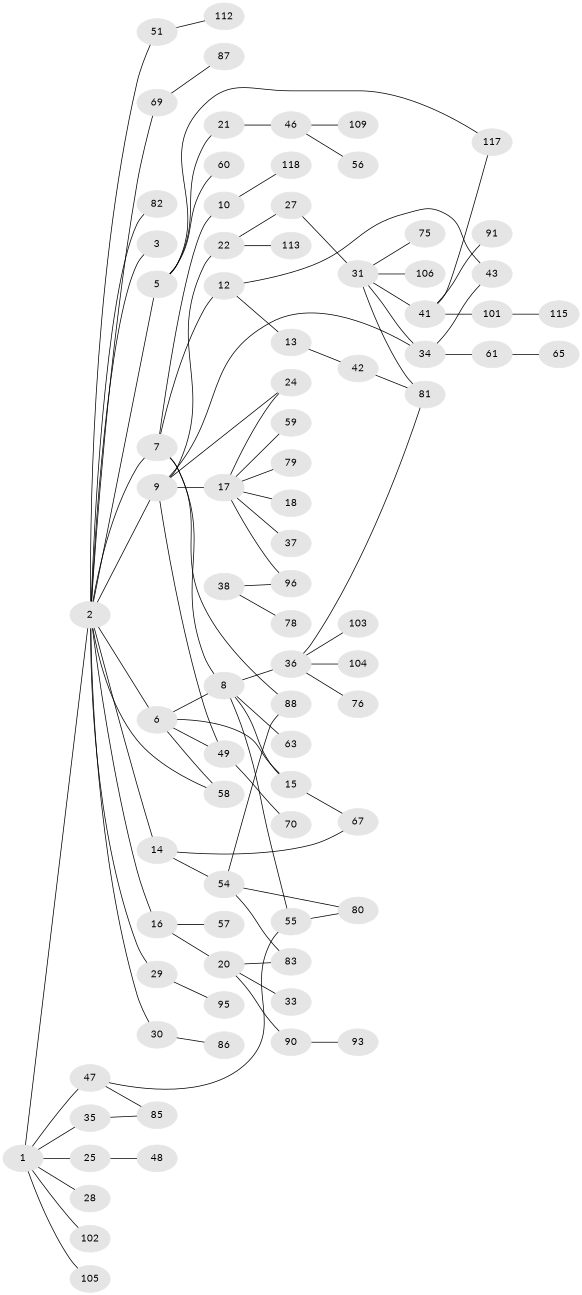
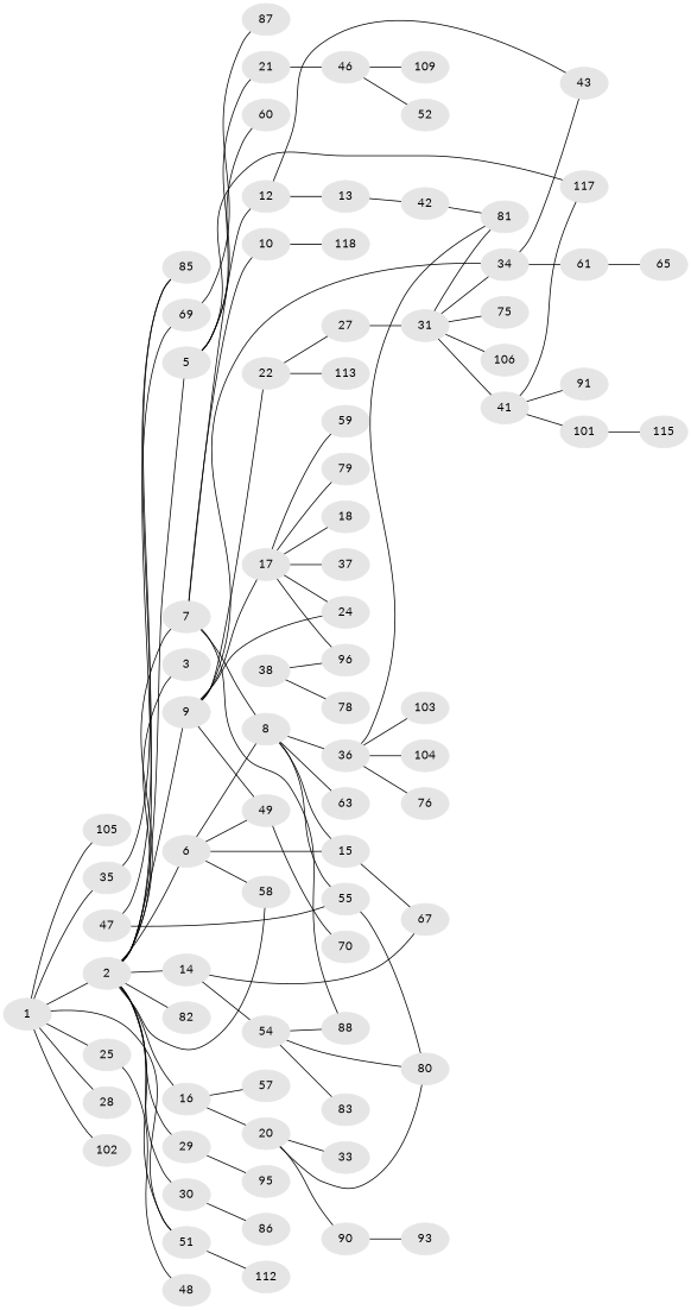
  graph {
    fontname=Lato
    rankdir=LR
    node [color=gray90 fontname=Lato style=filled]
    edge [fontname=Lato]
    1 [super="+19"]
    2 [super="+4"]
    25
    28
    35
    47 [super="+53"]
    102
    105
    3 [super="+68"]
    5 [super="+23"]
    6 [super="+11"]
    7 [super="+73"]
    9 [super="+45"]
    14
    16
    29 [super="+39"]
    30
    51 [super="+100"]
    58 [super="+72"]
    69
    82
    48
    85 [super="+99"]
    55 [super="+66"]
    21
    60
    117
    8 [super="+40"]
    15
    49
    10 [super="+50"]
    12 [super="+119"]
    88
    17 [super="+26"]
    22
    24
    34 [super="+44"]
    54 [super="+62"]
    67
    20 [super="+84"]
    57
    95
    86
    112
    87 [super="+116"]
    46 [super="+94"]
    36 [super="+64"]
    63 [super="+107"]
    70 [super="+114"]
    118
    13
    43
    81 [super="+98"]
    76 [super="+97"]
    103
    104
    80 [super="+111"]
    18
    37
    59
    79
    96 [super="+108"]
    27 [super="+71"]
    113
    61
    42
    83
    33 [super="+110"]
    90
    78 [super="+92"]
    38
    93
-   52 [super="+89" label=56]
+   52 [super="+89"]
    109
    31 [super="+77"]
    41 [super="+74"]
    75
    106
    91
    101
    65
    115
    1 -- 2
    1 -- 25
    1 -- 28
    1 -- 35
-   1 -- 47
+   1 -- 51
    1 -- 102
    1 -- 105
    2 -- 3
    2 -- 5
    2 -- 6
    2 -- 7
    2 -- 9
    2 -- 14
    2 -- 16
    2 -- 29
    2 -- 30
    2 -- 51
    2 -- 58
    2 -- 69
    2 -- 82
    25 -- 48
    35 -- 85
    47 -- 85
    47 -- 55
    5 -- 21
    5 -- 60
    5 -- 117
    6 -- 58
    6 -- 8
    6 -- 15
    6 -- 49
    7 -- 8
    7 -- 10
    7 -- 12
    7 -- 88
    9 -- 49
    9 -- 17
    9 -- 22
    9 -- 24
    9 -- 34
    14 -- 54
    14 -- 67
    16 -- 20
    16 -- 57
    29 -- 95
    30 -- 86
    51 -- 112
    69 -- 87
    55 -- 80
    21 -- 46
    8 -- 55
    8 -- 15
    8 -- 36
    8 -- 63
    15 -- 67
    49 -- 70
    10 -- 118
    12 -- 13
    12 -- 43
    17 -- 24
    17 -- 18
    17 -- 37
    17 -- 59
    17 -- 79
    17 -- 96
    22 -- 27
    22 -- 113
    34 -- 43
    34 -- 61
    54 -- 88
    54 -- 80
    54 -- 83
-   20 -- 83
+   20 -- 80
    20 -- 33
    20 -- 90
    46 -- 52
    46 -- 109
    36 -- 81
    36 -- 76
    36 -- 103
    36 -- 104
    13 -- 42
    27 -- 31
    61 -- 65
    42 -- 81
    90 -- 93
    38 -- 96
    38 -- 78
    31 -- 34
    31 -- 81
    31 -- 41
    31 -- 75
    31 -- 106
    41 -- 117
    41 -- 91
    41 -- 101
    101 -- 115
  }
